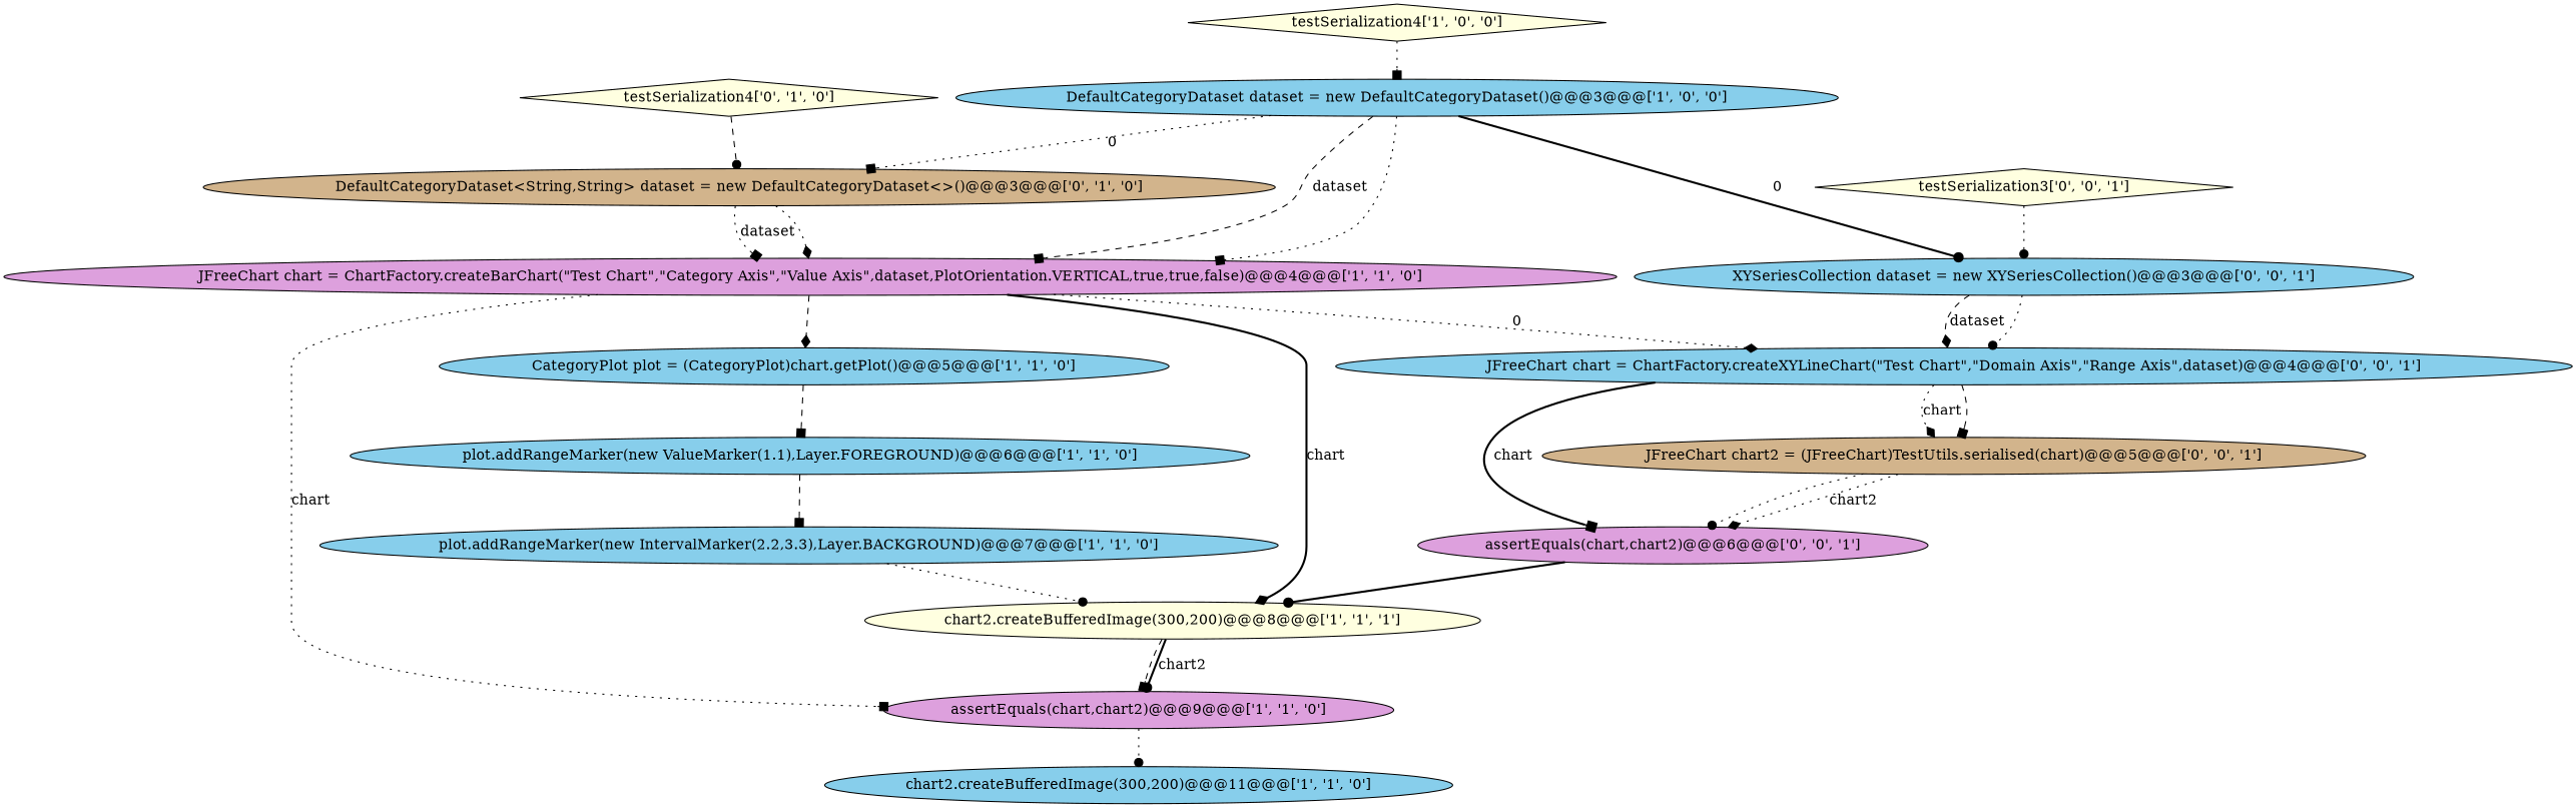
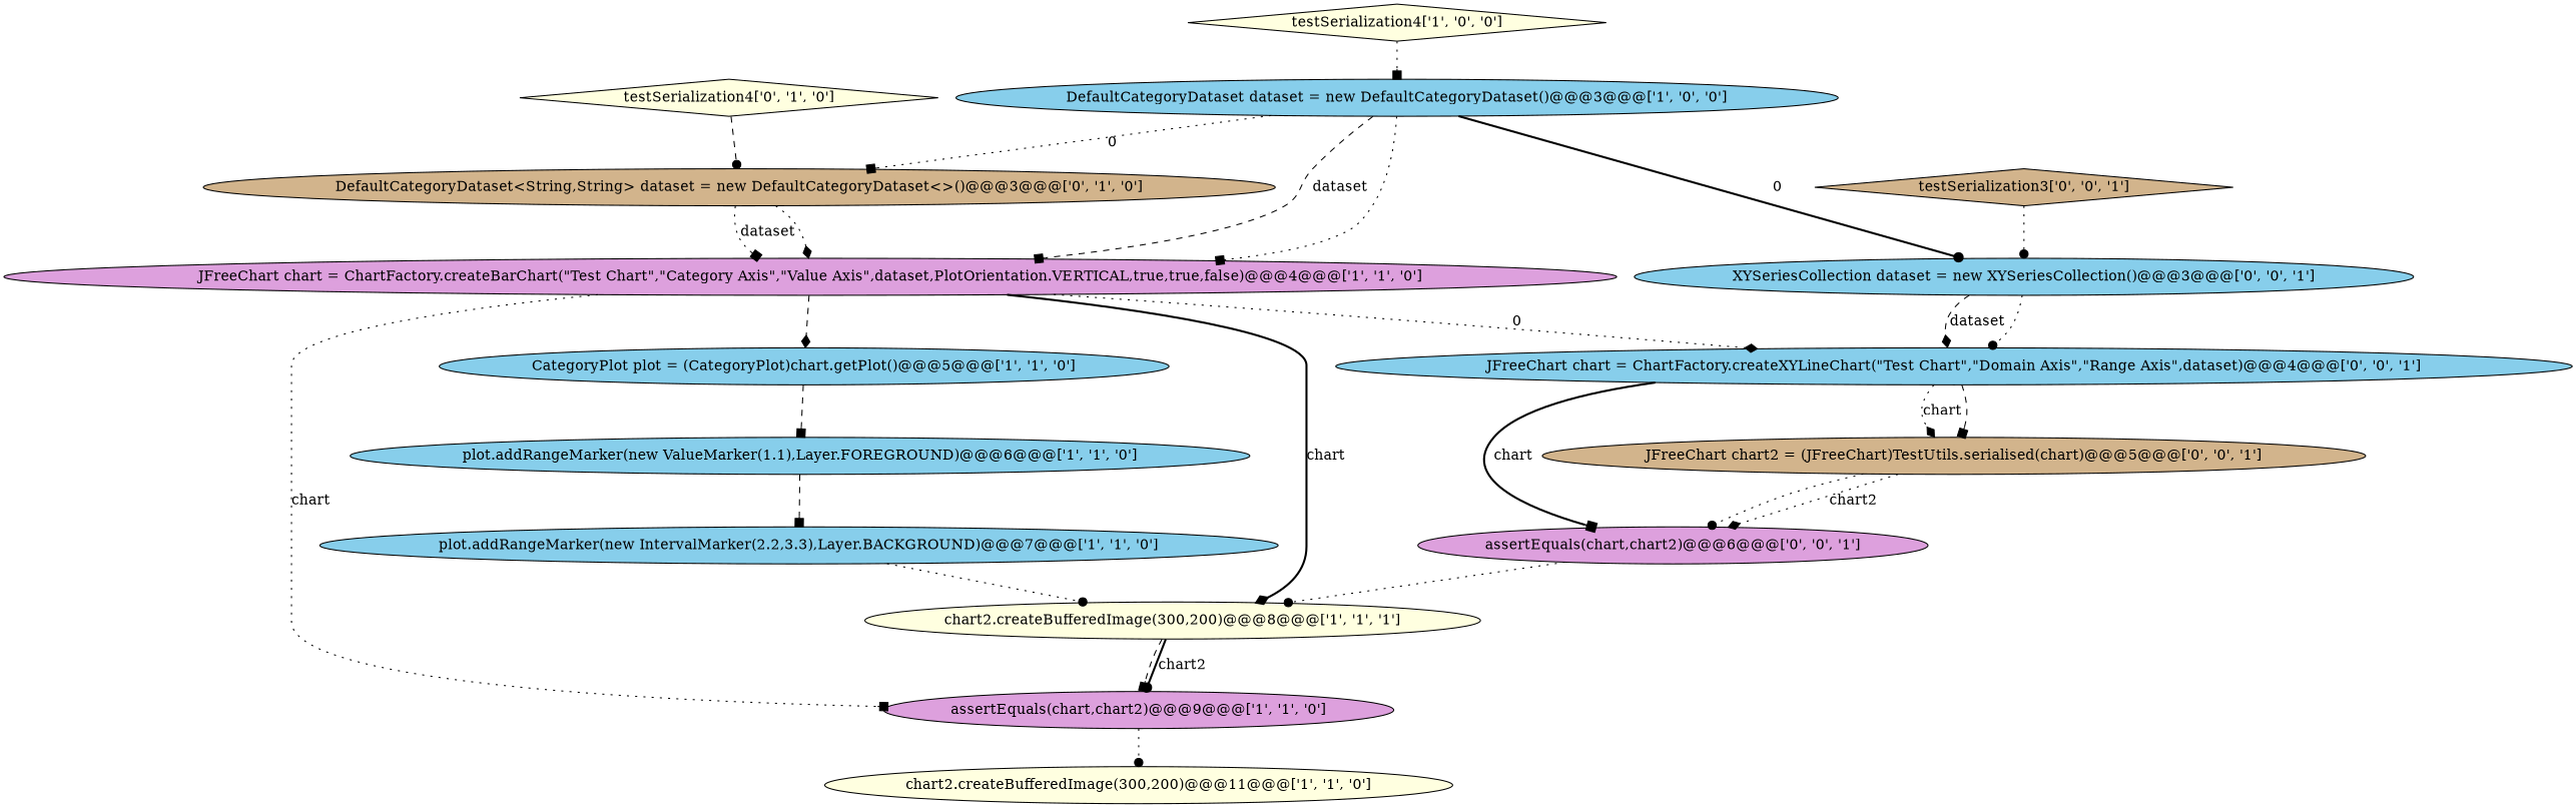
  digraph {
    node [fillcolor=skyblue shape=ellipse style=filled]
    edge [arrowhead=box style=dotted]
    n1 [label="CategoryPlot plot = (CategoryPlot)chart.getPlot()@@@5@@@['1', '1', '0']"]
    n2 [label="plot.addRangeMarker(new ValueMarker(1.1),Layer.FOREGROUND)@@@6@@@['1', '1', '0']"]
    n3 [label="plot.addRangeMarker(new IntervalMarker(2.2,3.3),Layer.BACKGROUND)@@@7@@@['1', '1', '0']"]
-   n4 [label="chart2.createBufferedImage(300,200)@@@11@@@['1', '1', '0']"]
+   n4 [fillcolor=lightyellow label="chart2.createBufferedImage(300,200)@@@11@@@['1', '1', '0']"]
    n5 [fillcolor=lightyellow label="testSerialization4['1', '0', '0']" shape=diamond]
    n6 [label="DefaultCategoryDataset dataset = new DefaultCategoryDataset()@@@3@@@['1', '0', '0']"]
    n7 [label="XYSeriesCollection dataset = new XYSeriesCollection()@@@3@@@['0', '0', '1']"]
    n8 [fillcolor=plum label="JFreeChart chart = ChartFactory.createBarChart(\"Test Chart\",\"Category Axis\",\"Value Axis\",dataset,PlotOrientation.VERTICAL,true,true,false)@@@4@@@['1', '1', '0']"]
    n9 [fillcolor=tan label="DefaultCategoryDataset<String,String> dataset = new DefaultCategoryDataset<>()@@@3@@@['0', '1', '0']"]
    n10 [label="JFreeChart chart = ChartFactory.createXYLineChart(\"Test Chart\",\"Domain Axis\",\"Range Axis\",dataset)@@@4@@@['0', '0', '1']"]
    n11 [fillcolor=lightyellow label="chart2.createBufferedImage(300,200)@@@8@@@['1', '1', '1']"]
    n12 [fillcolor=plum label="assertEquals(chart,chart2)@@@9@@@['1', '1', '0']"]
    n13 [fillcolor=plum label="assertEquals(chart,chart2)@@@6@@@['0', '0', '1']"]
    n14 [fillcolor=tan label="JFreeChart chart2 = (JFreeChart)TestUtils.serialised(chart)@@@5@@@['0', '0', '1']"]
-   n15 [fillcolor=lightyellow label="testSerialization3['0', '0', '1']" shape=diamond]
+   n15 [fillcolor=tan label="testSerialization3['0', '0', '1']" shape=diamond]
    n16 [fillcolor=lightyellow label="testSerialization4['0', '1', '0']" shape=diamond]
    n1 -> n2 [style=dashed]
    n2 -> n3 [style=dashed]
    n3 -> n11 [arrowhead=dot]
    n5 -> n6
    n6 -> n7 [arrowhead=dot label=0 style=bold]
    n6 -> n8
    n6 -> n8 [label=dataset style=dashed]
    n6 -> n9 [label=0]
    n7 -> n10 [arrowhead=dot]
    n7 -> n10 [arrowhead=diamond label=dataset style=dashed]
    n8 -> n1 [arrowhead=diamond style=dashed]
    n8 -> n10 [arrowhead=diamond label=0]
    n8 -> n11 [arrowhead=diamond label=chart style=bold]
    n8 -> n12 [label=chart]
    n9 -> n8 [label=dataset]
    n9 -> n8 [arrowhead=diamond]
    n10 -> n13 [label=chart style=bold]
    n10 -> n14 [style=dashed]
    n10 -> n14 [arrowhead=diamond label=chart]
    n11 -> n12 [arrowhead=dot label=chart2 style=bold]
    n11 -> n12 [style=dashed]
    n12 -> n4 [arrowhead=dot]
-   n13 -> n11 [arrowhead=dot style=bold]
+   n13 -> n11 [arrowhead=dot]
    n14 -> n13 [arrowhead=diamond label=chart2]
    n14 -> n13 [arrowhead=dot]
    n15 -> n7 [arrowhead=dot]
    n16 -> n9 [arrowhead=dot style=dashed]
  }
